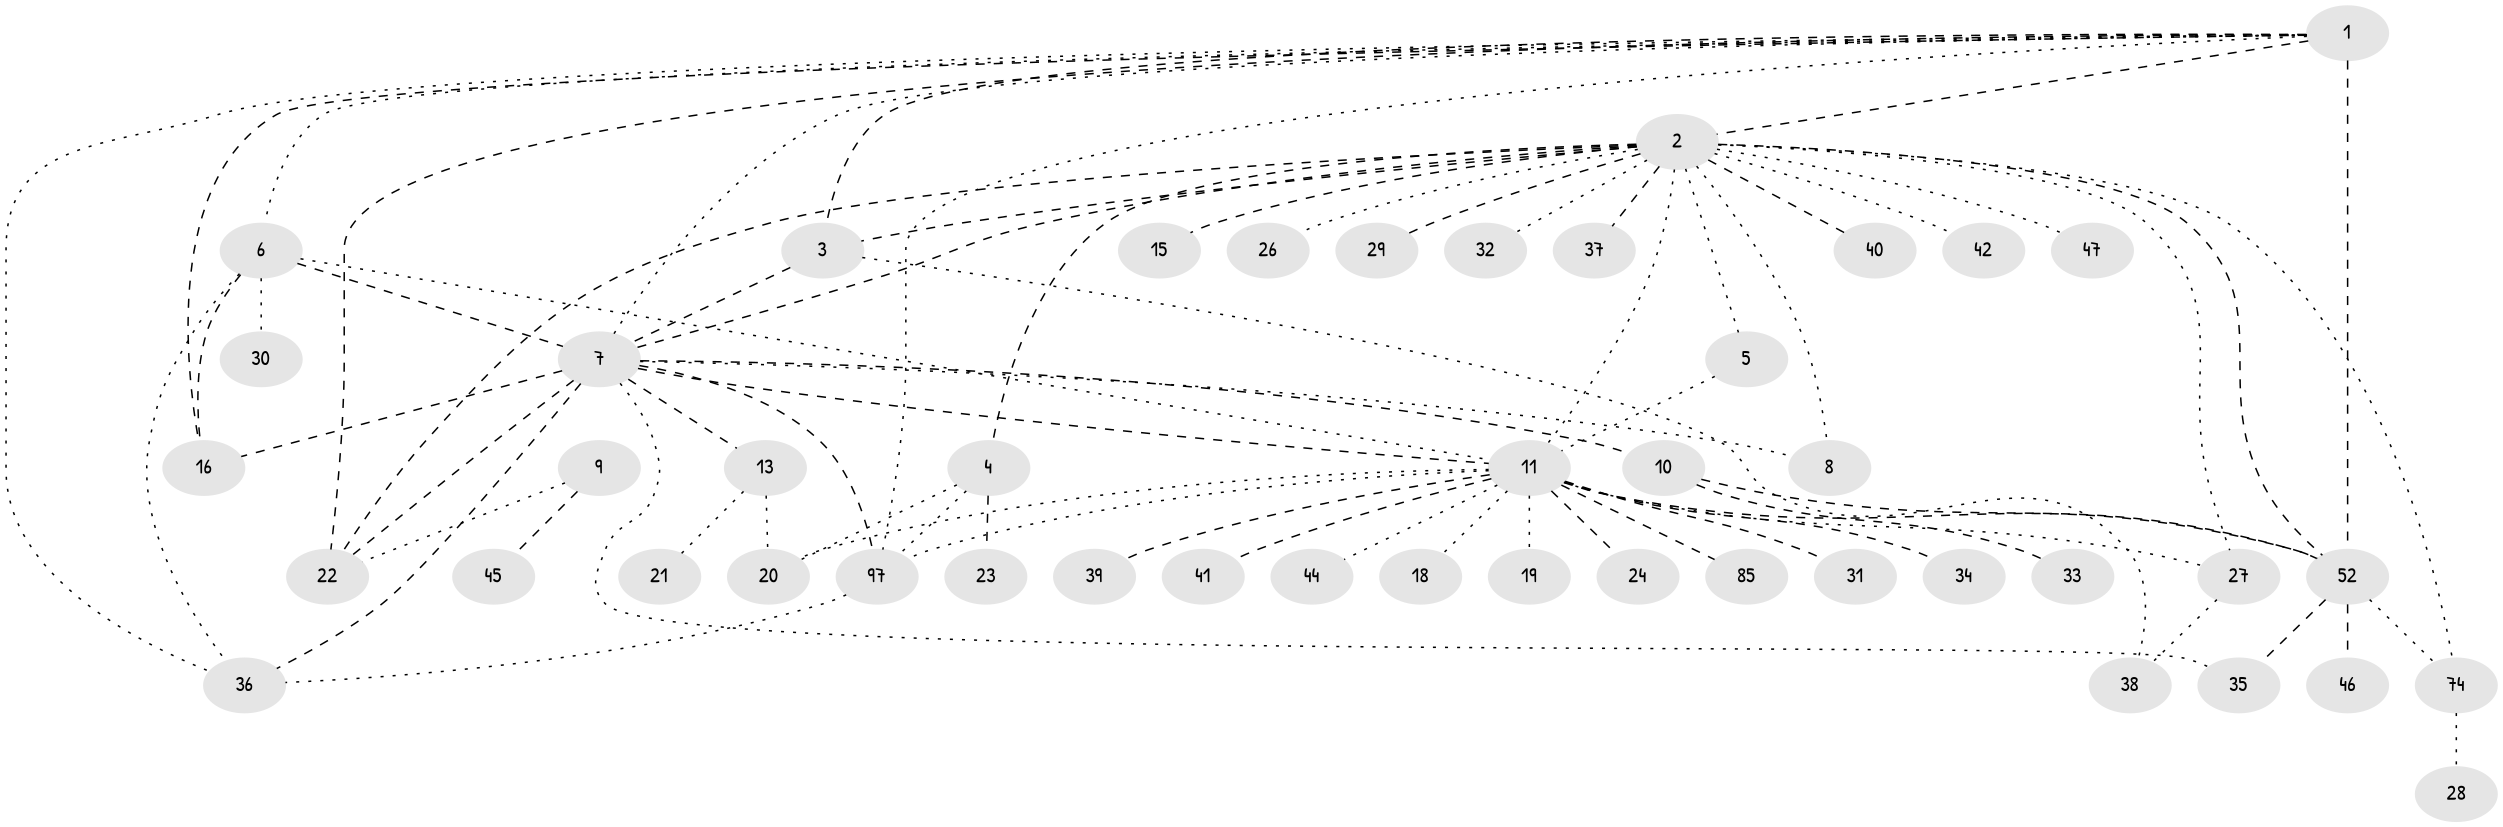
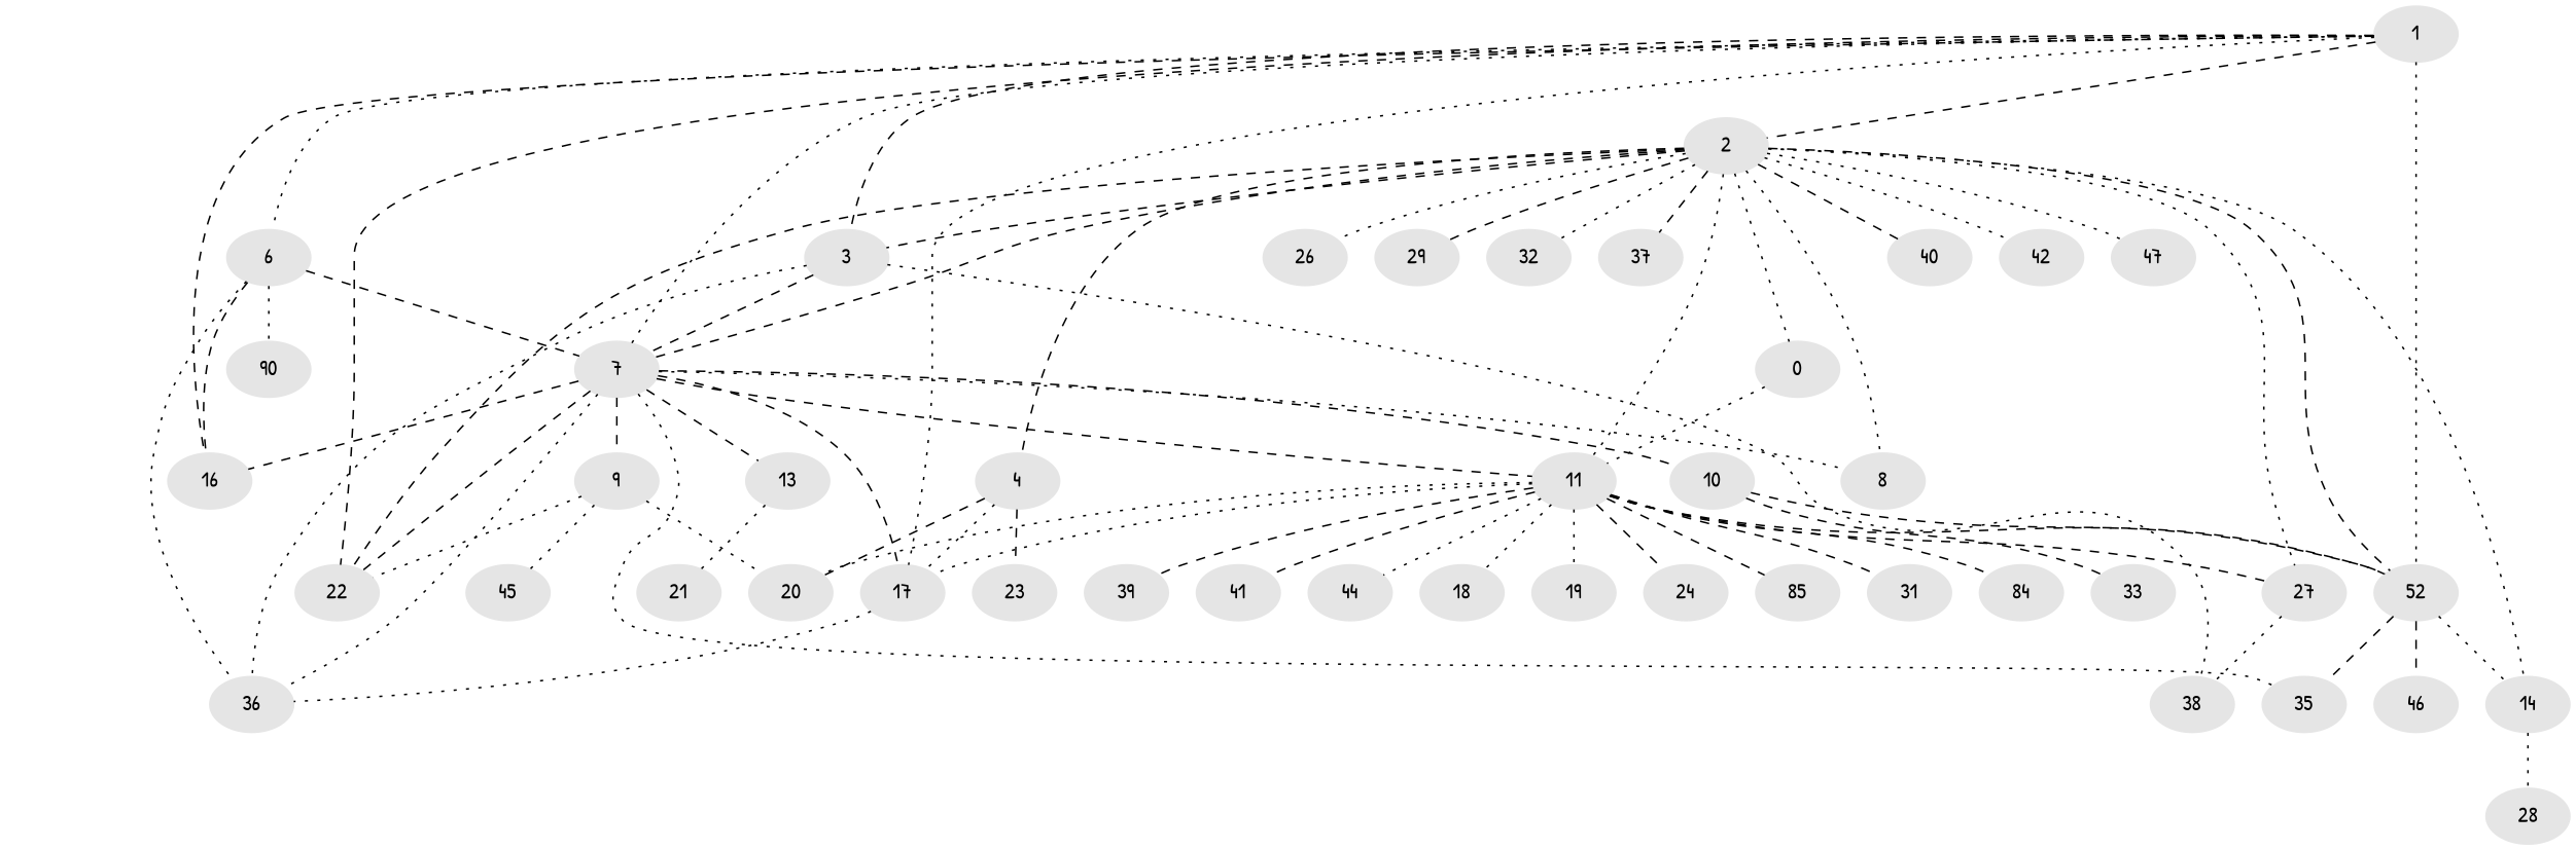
  graph {
    fontname="Patrick Hand"
    node [color=gray90 fontname="Patrick Hand" style=filled]
    edge [fontname="Patrick Hand" style=dashed weight=1.0]
    1
    2
    3
    6
    7
    n6 [label=52]
    16
-   17 [label=97]
+   17
    22
    36
    4
-   5
+   5 [label=0]
    8
    11
-   14 [label=74]
-   15
+   14
    26
    27
    29
    32
    37
    40
    42
    47
    38
-   30
+   30 [label=90]
    9
    10
    13
    35
    46
    20
    23
    18
    19
    24
    n37 [label=85]
    31
-   34
+   34 [label=84]
    39
    41
    44
    28
    45
    33
    21
    1 -- 2
    1 -- 3
    1 -- 6 [style=dotted]
    1 -- 7 [style=dotted]
-   1 -- n6 [weight=10.0]
+   1 -- n6 [style=dotted weight=10.0]
    1 -- 16
    1 -- 17 [style=dotted]
    1 -- 22
-   1 -- 36 [style=dotted]
+   3 -- 36 [style=dotted]
    2 -- 3
    2 -- 7
    2 -- n6
    2 -- 22
    2 -- 4
    2 -- 5 [style=dotted]
    2 -- 8 [style=dotted]
    2 -- 11 [style=dotted]
    2 -- 14 [style=dotted]
-   2 -- 15
    2 -- 26 [style=dotted]
    2 -- 27 [style=dotted]
    2 -- 29
    2 -- 32 [style=dotted]
    2 -- 37
    2 -- 40
    2 -- 42 [style=dotted]
    2 -- 47 [style=dotted]
    3 -- 7
    3 -- 38 [style=dotted]
    6 -- 7
    6 -- 16
    6 -- 36 [style=dotted]
-   6 -- 11 [style=dotted]
    6 -- 30 [style=dotted weight=2.0]
    7 -- 16
    7 -- 17
    7 -- 22
-   7 -- 36
+   7 -- 36 [style=dotted]
    7 -- 8 [style=dotted]
    7 -- 11
+   7 -- 9 [weight=12.0]
    7 -- 10
    7 -- 13
    7 -- 35 [style=dotted]
    n6 -- 14 [style=dotted]
    n6 -- 35
    n6 -- 46
    17 -- 36 [style=dotted]
    4 -- 17 [style=dotted]
-   4 -- 20 [style=dotted]
+   4 -- 20
    4 -- 23 [weight=2.0]
    5 -- 11 [style=dotted]
    11 -- n6
    11 -- 17 [style=dotted]
-   11 -- 27 [style=dotted]
+   11 -- 27
    11 -- 20 [style=dotted]
    11 -- 18 [style=dotted]
    11 -- 19 [style=dotted]
    11 -- 24
    11 -- n37
    11 -- 31
    11 -- 34
    11 -- 39
    11 -- 41
    11 -- 44 [style=dotted]
    14 -- 28 [style=dotted]
    27 -- 38 [style=dotted]
    9 -- 22 [style=dotted]
-   13 -- 20 [style=dotted weight=2.0]
-   9 -- 45
+   9 -- 20 [style=dotted weight=2.0]
+   9 -- 45 [style=dotted]
    10 -- n6
    10 -- 33
    13 -- 21 [style=dotted]
  }
